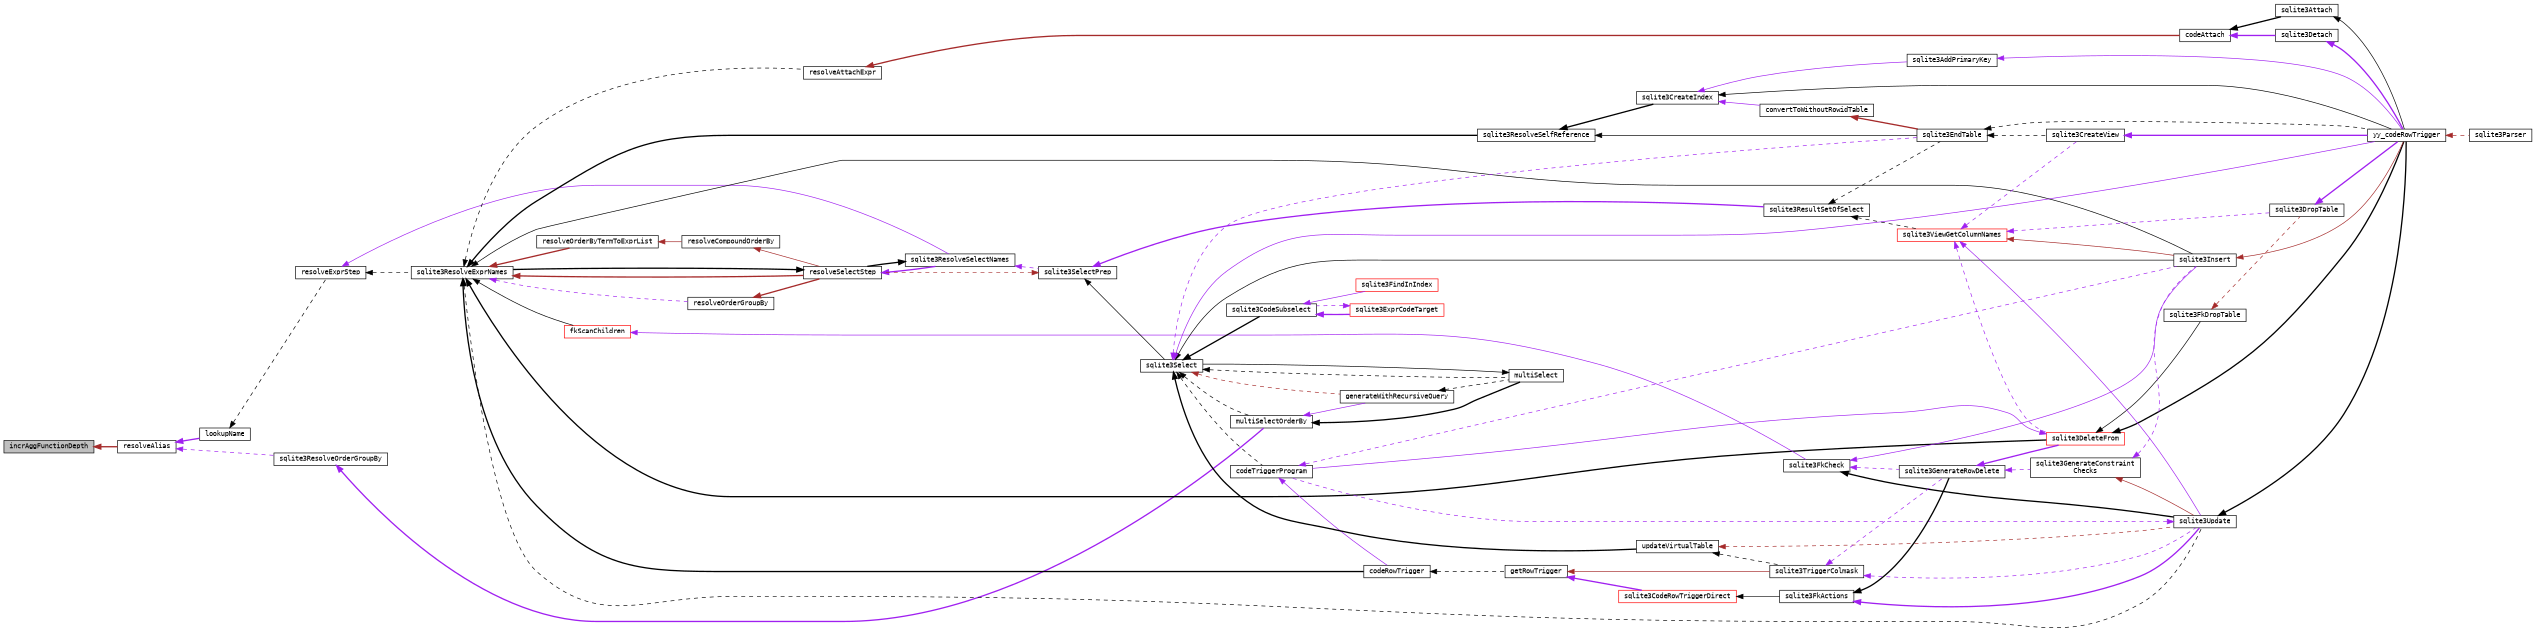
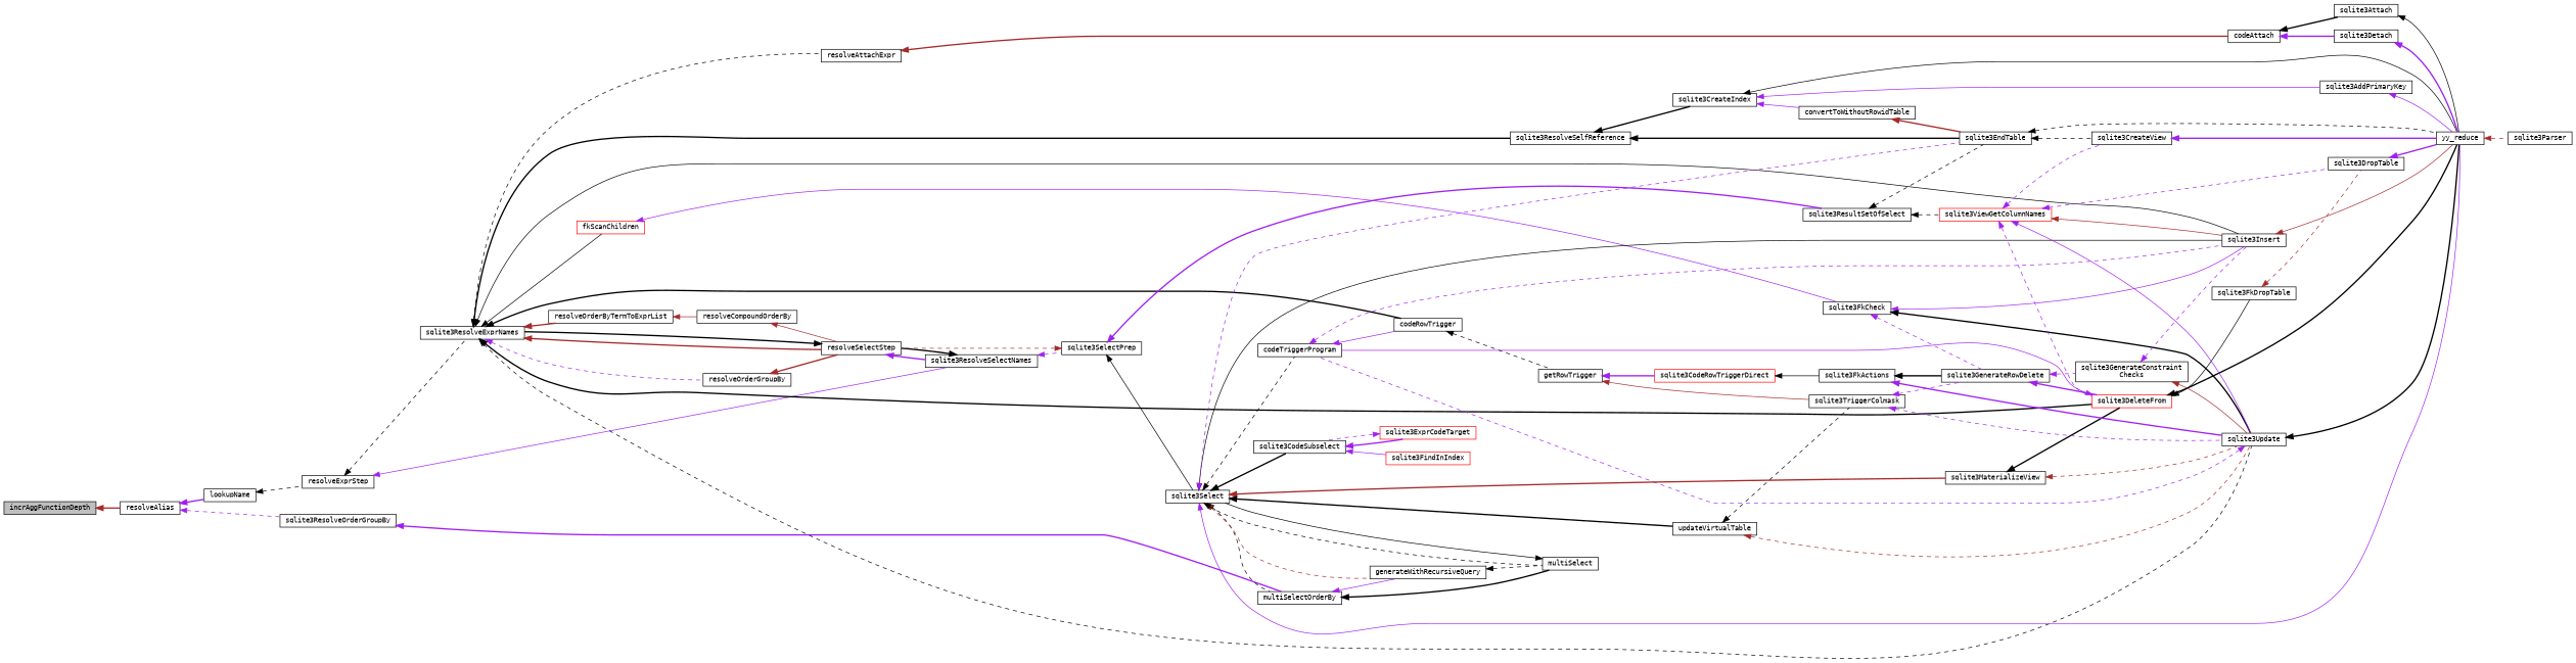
  digraph {
    fontname="DejaVu Sans Mono"
    rankdir=LR
    node [color=black fillcolor=white fontname="DejaVu Sans Mono" fontsize=10 shape=record style=filled]
    edge [color=purple dir=back fontname="DejaVu Sans Mono" fontsize=10 labelfontname=FreeSans labelfontsize=10 style=dashed]
    n1 [fillcolor=grey75 fontcolor=black height=0.2 label=incrAggFunctionDepth width=0.4]
    n2 [height=0.2 label=resolveAlias width=0.4]
    n3 [height=0.2 label=lookupName width=0.4]
    n4 [height=0.2 label=sqlite3ResolveOrderGroupBy width=0.4]
    n5 [height=0.2 label=resolveExprStep width=0.4]
    n6 [height=0.2 label=multiSelectOrderBy width=0.4]
    n7 [height=0.2 label=sqlite3ResolveExprNames width=0.4]
    n8 [height=0.2 label=sqlite3ResolveSelectNames width=0.4]
    n9 [height=0.2 label=resolveOrderByTermToExprList width=0.4]
    n10 [height=0.2 label=resolveSelectStep width=0.4]
    n11 [color=red height=0.2 label=sqlite3DeleteFrom width=0.4]
    n12 [height=0.2 label=codeRowTrigger width=0.4]
    n13 [height=0.2 label=sqlite3Insert width=0.4]
    n14 [height=0.2 label=sqlite3Update width=0.4]
    n15 [height=0.2 label=resolveOrderGroupBy width=0.4]
    n16 [height=0.2 label=sqlite3ResolveSelfReference width=0.4]
    n17 [height=0.2 label=resolveAttachExpr width=0.4]
    n18 [color=red height=0.2 label=fkScanChildren width=0.4]
    n19 [height=0.2 label=sqlite3SelectPrep width=0.4]
    n20 [height=0.2 label=resolveCompoundOrderBy width=0.4]
-   n21 [height=0.2 label=yy_codeRowTrigger width=0.4]
+   n21 [height=0.2 label=yy_reduce width=0.4]
    n22 [height=0.2 label=sqlite3FkDropTable width=0.4]
    n23 [height=0.2 label=codeTriggerProgram width=0.4]
    n24 [height=0.2 label=getRowTrigger width=0.4]
    n25 [height=0.2 label=sqlite3EndTable width=0.4]
    n26 [height=0.2 label=sqlite3CreateIndex width=0.4]
    n27 [height=0.2 label=codeAttach width=0.4]
    n28 [height=0.2 label=sqlite3FkCheck width=0.4]
    n29 [height=0.2 label=sqlite3ResultSetOfSelect width=0.4]
    n30 [height=0.2 label=sqlite3Select width=0.4]
    n31 [color=red height=0.2 label=sqlite3ViewGetColumnNames width=0.4]
    n32 [height=0.2 label=sqlite3CodeSubselect width=0.4]
+   n33 [height=0.2 label=sqlite3MaterializeView width=0.4]
    n34 [height=0.2 label=generateWithRecursiveQuery width=0.4]
    n35 [height=0.2 label=multiSelect width=0.4]
    n36 [height=0.2 label=updateVirtualTable width=0.4]
    n37 [height=0.2 label=sqlite3CreateView width=0.4]
    n38 [height=0.2 label=sqlite3DropTable width=0.4]
    n39 [height=0.2 label=sqlite3Parser width=0.4]
    n40 [color=red height=0.2 label=sqlite3CodeRowTriggerDirect width=0.4]
    n41 [height=0.2 label=sqlite3TriggerColmask width=0.4]
    n42 [height=0.2 label=sqlite3FkActions width=0.4]
    n43 [height=0.2 label=sqlite3GenerateRowDelete width=0.4]
    n44 [height=0.2 label="sqlite3GenerateConstraint\lChecks" width=0.4]
    n45 [color=red height=0.2 label=sqlite3FindInIndex width=0.4]
    n46 [color=red height=0.2 label=sqlite3ExprCodeTarget width=0.4]
    n47 [height=0.2 label=sqlite3AddPrimaryKey width=0.4]
    n48 [height=0.2 label=convertToWithoutRowidTable width=0.4]
    n49 [height=0.2 label=sqlite3Detach width=0.4]
    n50 [height=0.2 label=sqlite3Attach width=0.4]
    n1 -> n2 [color=brown style=bold]
    n2 -> n3 [style=bold]
    n2 -> n4
    n3 -> n5 [color=black]
    n4 -> n6 [style=bold]
    n5 -> n7 [color=black]
    n5 -> n8 [style=solid]
    n6 -> n34 [style=solid]
    n6 -> n35 [color=black style=bold]
    n7 -> n9 [color=brown style=bold]
    n7 -> n10 [color=brown style=bold]
    n7 -> n11 [color=black style=bold]
    n7 -> n12 [color=black style=bold]
    n7 -> n13 [color=black style=solid]
    n7 -> n14 [color=black]
    n7 -> n15
    n7 -> n16 [color=black style=bold]
    n7 -> n17 [color=black]
    n7 -> n18 [color=black style=solid]
    n8 -> n10 [color=black style=bold]
    n8 -> n19
    n9 -> n20 [color=brown style=solid]
    n10 -> n7 [color=black style=bold]
    n10 -> n8 [style=bold]
    n11 -> n21 [color=black style=bold]
    n11 -> n22 [color=black style=solid]
    n11 -> n23 [style=solid]
    n12 -> n24 [color=black]
    n13 -> n21 [color=brown style=solid]
    n14 -> n21 [color=black style=bold]
    n14 -> n23
    n15 -> n10 [color=brown style=bold]
-   n16 -> n25 [color=black style=solid]
+   n16 -> n25 [color=black style=bold]
    n16 -> n26 [color=black style=bold]
    n17 -> n27 [color=brown style=bold]
    n18 -> n28 [style=solid]
    n19 -> n10 [color=brown]
    n19 -> n29 [style=bold]
    n19 -> n30 [color=black style=solid]
    n20 -> n10 [color=brown style=solid]
    n21 -> n39 [color=brown]
    n22 -> n38 [color=brown]
    n23 -> n12 [style=solid]
    n23 -> n13
    n24 -> n40 [style=bold]
    n24 -> n41 [color=brown style=solid]
    n25 -> n21 [color=black]
    n25 -> n37 [color=black]
    n26 -> n21 [color=black style=solid]
    n26 -> n47 [style=solid]
    n26 -> n48 [style=solid]
    n27 -> n49 [style=bold]
    n27 -> n50 [color=black style=bold]
    n28 -> n13 [style=solid]
    n28 -> n14 [color=black style=bold]
    n28 -> n43
    n29 -> n25 [color=black]
    n29 -> n31 [color=black]
    n30 -> n6 [color=black]
    n30 -> n13 [color=black style=solid]
    n30 -> n21 [style=solid]
    n30 -> n23 [color=black]
    n30 -> n25
    n30 -> n32 [color=black style=bold]
+   n30 -> n33 [color=brown style=bold]
    n30 -> n34 [color=brown]
    n30 -> n35 [color=black]
    n30 -> n36 [color=black style=bold]
    n31 -> n11
    n31 -> n13 [color=brown style=solid]
    n31 -> n14 [style=solid]
    n31 -> n37
    n31 -> n38
    n32 -> n45 [style=solid]
    n32 -> n46 [style=bold]
+   n33 -> n11 [color=black style=bold]
+   n33 -> n14 [color=brown]
    n34 -> n35 [color=black]
    n35 -> n30 [color=black style=solid]
    n36 -> n14 [color=brown]
    n36 -> n41 [color=black]
    n37 -> n21 [style=bold]
    n38 -> n21 [style=bold]
    n40 -> n42 [color=black style=solid]
    n41 -> n14
    n41 -> n43
    n42 -> n14 [style=bold]
    n42 -> n43 [color=black style=bold]
    n43 -> n11 [style=bold]
    n43 -> n44
    n44 -> n13
    n44 -> n14 [color=brown style=solid]
    n46 -> n32
    n47 -> n21 [style=solid]
    n48 -> n25 [color=brown style=bold]
    n49 -> n21 [style=bold]
    n50 -> n21 [color=black style=solid]
  }
